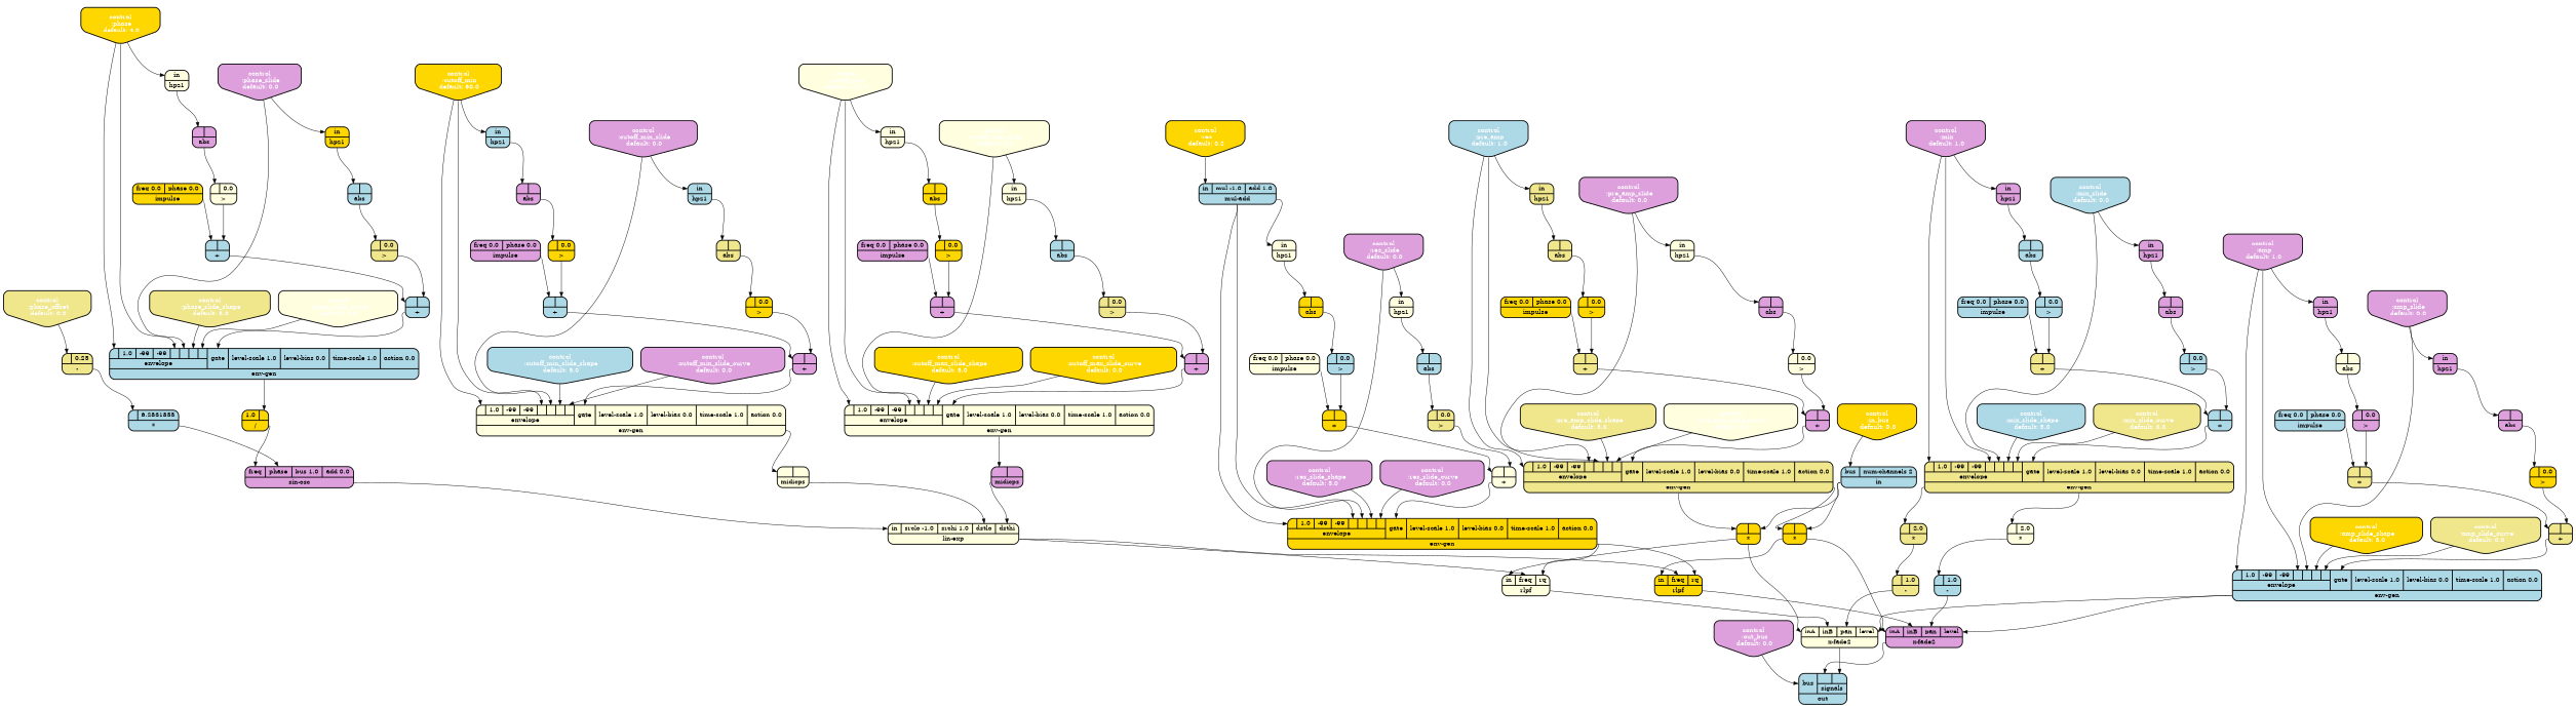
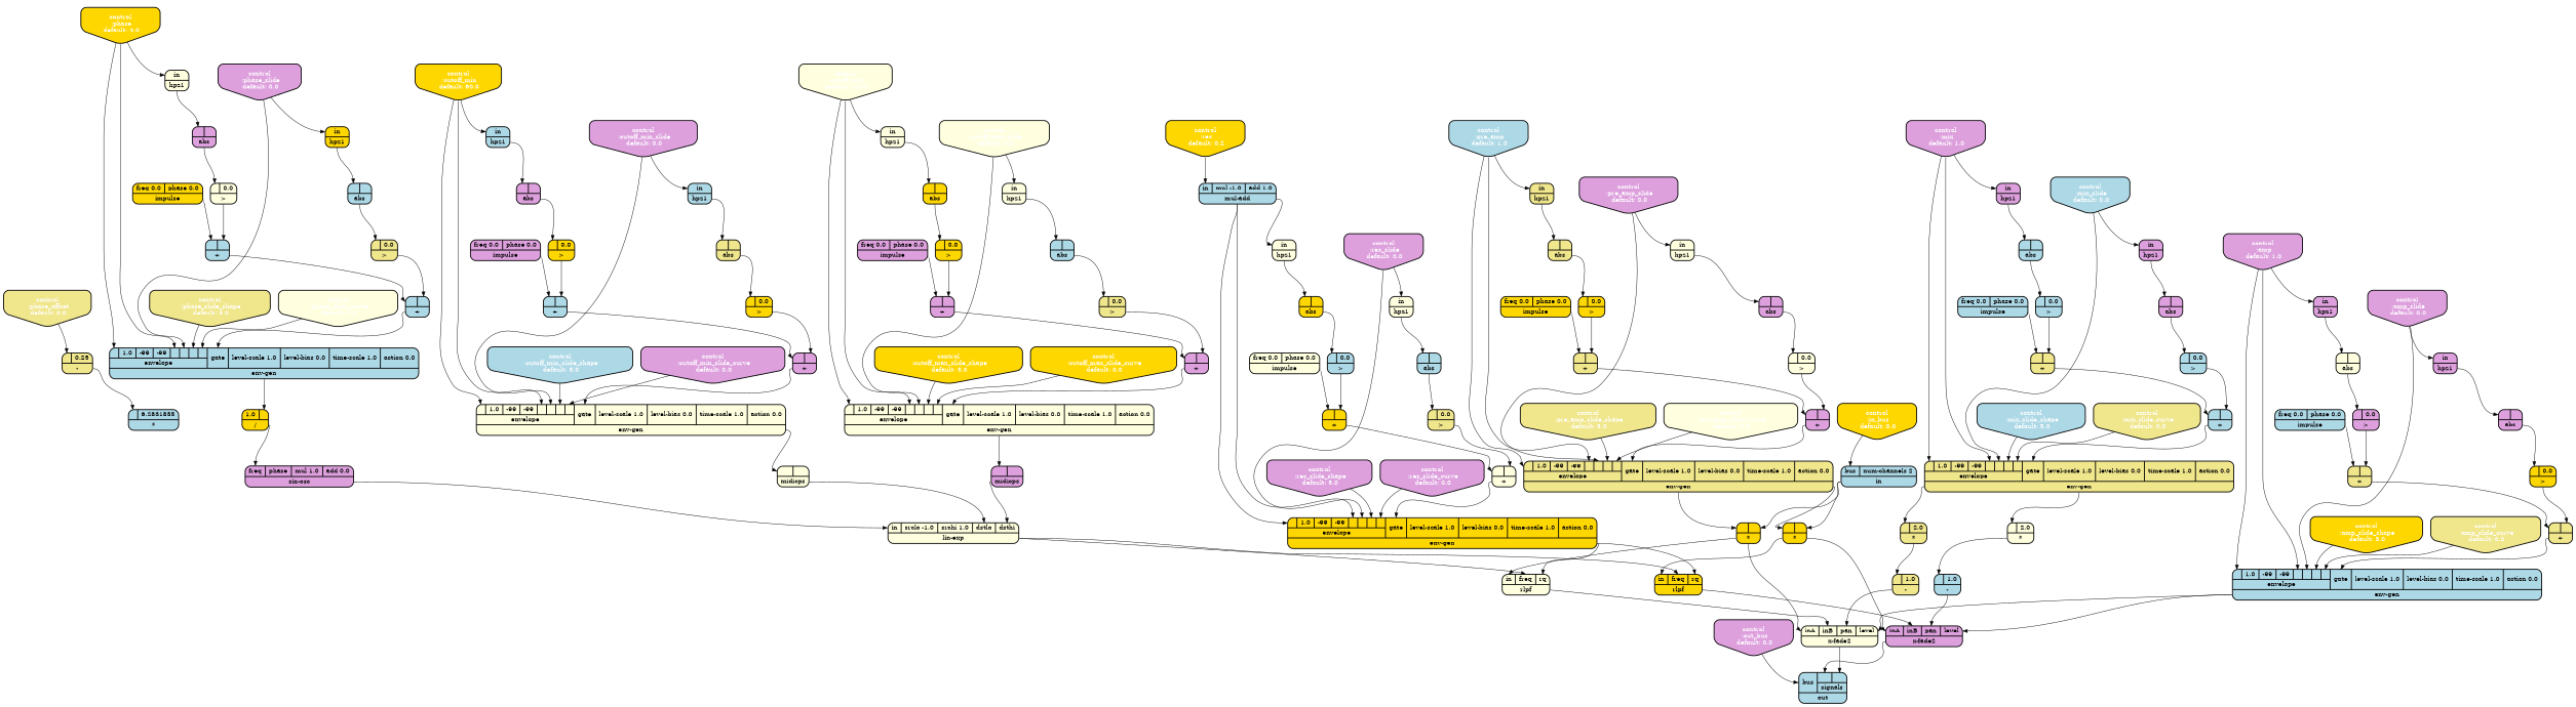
  digraph {
    node [fillcolor=plum rankdir=LR shape=record style="bold, rounded,filled"]
    edge [headport=a tailport=__UG_NAME__]
    n1 [fillcolor=gold label="{{ <a> |<b> } |<__UG_NAME__>* }" style="filled, bold, rounded"]
    n2 [fillcolor=lightyellow label="{{ <in> in|<freq> freq|<rq> rq} |<__UG_NAME__>rlpf }" style="filled, bold, rounded"]
    n3 [fillcolor=lightyellow label="{{ <ina> inA|<inb> inB|<pan> pan|<level> level} |<__UG_NAME__>x-fade2 }" style="filled, bold, rounded"]
    n4 [fillcolor=lightblue label="{{ <bus> bus|{{<signals___x____fade2___0>|<signals___x____fade2___1>}|signals}} |<__UG_NAME__>out }" style="filled, bold, rounded"]
    n5 [fillcolor=lightblue label="{{ <a> |<b> 6.2831855} |<__UG_NAME__>* }"]
-   n6 [label="{{ <freq> freq|<phase> phase|<mul> bus 1.0|<add> add 0.0} |<__UG_NAME__>sin-osc }"]
+   n6 [label="{{ <freq> freq|<phase> phase|<mul> mul 1.0|<add> add 0.0} |<__UG_NAME__>sin-osc }"]
    n7 [fillcolor=lightyellow label="{{ <in> in|<srclo> srclo -1.0|<srchi> srchi 1.0|<dstlo> dstlo|<dsthi> dsthi} |<__UG_NAME__>lin-exp }"]
    n8 [fillcolor=khaki label="{{ <a> |<b> 2.0} |<__UG_NAME__>* }"]
    n9 [fillcolor=khaki label="{{ <a> |<b> 1.0} |<__UG_NAME__>- }"]
    n10 [fillcolor=gold label="{{ <a> |<b> } |<__UG_NAME__>* }" style="filled, bold, rounded"]
    n11 [fillcolor=gold label="{{ <in> in|<freq> freq|<rq> rq} |<__UG_NAME__>rlpf }" style="filled, bold, rounded"]
    n12 [label="{{ <ina> inA|<inb> inB|<pan> pan|<level> level} |<__UG_NAME__>x-fade2 }" style="filled, bold, rounded"]
    n13 [fillcolor=lightyellow label="{{ <a> |<b> 2.0} |<__UG_NAME__>* }"]
    n14 [fillcolor=lightblue label="{{ <a> |<b> 1.0} |<__UG_NAME__>- }"]
    n15 [fillcolor=khaki label="{{ <a> |<b> } |<__UG_NAME__>+ }"]
    n16 [fillcolor=khaki label="{{ <a> |<b> } |<__UG_NAME__>+ }"]
    n17 [fillcolor=lightblue label="{{ {{<envelope___control___0>|1.0|-99|-99|<envelope___control___4>|<envelope___control___5>|<envelope___control___6>|<envelope___control___7>}|envelope}|<gate> gate|<level____scale> level-scale 1.0|<level____bias> level-bias 0.0|<time____scale> time-scale 1.0|<action> action 0.0} |<__UG_NAME__>env-gen }"]
    n18 [fillcolor=khaki label="{{ <a> |<b> } |<__UG_NAME__>+ }"]
    n19 [fillcolor=lightblue label="{{ <a> |<b> } |<__UG_NAME__>+ }"]
    n20 [fillcolor=khaki label="{{ {{<envelope___control___0>|1.0|-99|-99|<envelope___control___4>|<envelope___control___5>|<envelope___control___6>|<envelope___control___7>}|envelope}|<gate> gate|<level____scale> level-scale 1.0|<level____bias> level-bias 0.0|<time____scale> time-scale 1.0|<action> action 0.0} |<__UG_NAME__>env-gen }"]
    n21 [fillcolor=khaki label="{{ <a> |<b> } |<__UG_NAME__>+ }"]
    n22 [label="{{ <a> |<b> } |<__UG_NAME__>+ }"]
    n23 [fillcolor=khaki label="{{ {{<envelope___control___0>|1.0|-99|-99|<envelope___control___4>|<envelope___control___5>|<envelope___control___6>|<envelope___control___7>}|envelope}|<gate> gate|<level____scale> level-scale 1.0|<level____bias> level-bias 0.0|<time____scale> time-scale 1.0|<action> action 0.0} |<__UG_NAME__>env-gen }"]
    n24 [fillcolor=lightblue label="{{ <a> |<b> } |<__UG_NAME__>+ }"]
    n25 [fillcolor=lightblue label="{{ <a> |<b> } |<__UG_NAME__>+ }"]
    n26 [fillcolor=lightblue label="{{ {{<envelope___control___0>|1.0|-99|-99|<envelope___control___4>|<envelope___control___5>|<envelope___control___6>|<envelope___control___7>}|envelope}|<gate> gate|<level____scale> level-scale 1.0|<level____bias> level-bias 0.0|<time____scale> time-scale 1.0|<action> action 0.0} |<__UG_NAME__>env-gen }"]
    n27 [fillcolor=gold label="{{ <a> 1.0|<b> } |<__UG_NAME__>/ }"]
    n28 [fillcolor=lightblue label="{{ <a> |<b> } |<__UG_NAME__>+ }"]
    n29 [label="{{ <a> |<b> } |<__UG_NAME__>+ }"]
    n30 [fillcolor=lightyellow label="{{ {{<envelope___control___0>|1.0|-99|-99|<envelope___control___4>|<envelope___control___5>|<envelope___control___6>|<envelope___control___7>}|envelope}|<gate> gate|<level____scale> level-scale 1.0|<level____bias> level-bias 0.0|<time____scale> time-scale 1.0|<action> action 0.0} |<__UG_NAME__>env-gen }"]
    n31 [fillcolor=lightyellow label="{{ <a> |<b> } |<__UG_NAME__>midicps }"]
    n32 [label="{{ <a> |<b> } |<__UG_NAME__>+ }"]
    n33 [label="{{ <a> |<b> } |<__UG_NAME__>+ }"]
    n34 [fillcolor=lightyellow label="{{ {{<envelope___control___0>|1.0|-99|-99|<envelope___control___4>|<envelope___control___5>|<envelope___control___6>|<envelope___control___7>}|envelope}|<gate> gate|<level____scale> level-scale 1.0|<level____bias> level-bias 0.0|<time____scale> time-scale 1.0|<action> action 0.0} |<__UG_NAME__>env-gen }"]
    n35 [label="{{ <a> |<b> } |<__UG_NAME__>midicps }"]
    n36 [fillcolor=gold label="{{ <a> |<b> } |<__UG_NAME__>+ }"]
    n37 [fillcolor=lightyellow label="{{ <a> |<b> } |<__UG_NAME__>+ }"]
    n38 [fillcolor=gold label="{{ {{<envelope___mul____add___0>|1.0|-99|-99|<envelope___mul____add___4>|<envelope___control___5>|<envelope___control___6>|<envelope___control___7>}|envelope}|<gate> gate|<level____scale> level-scale 1.0|<level____bias> level-bias 0.0|<time____scale> time-scale 1.0|<action> action 0.0} |<__UG_NAME__>env-gen }"]
    n39 [fillcolor=khaki label="{{ <a> |<b> 0.25} |<__UG_NAME__>- }"]
    n40 [fillcolor=gold label="{{ <a> |<b> 0.0} |<__UG_NAME__>\> }"]
    n41 [label="{{ <a> |<b> 0.0} |<__UG_NAME__>\> }"]
    n42 [fillcolor=gold label="{{ <a> |<b> 0.0} |<__UG_NAME__>\> }"]
    n43 [fillcolor=lightblue label="{{ <a> |<b> 0.0} |<__UG_NAME__>\> }"]
    n44 [fillcolor=lightblue label="{{ <a> |<b> 0.0} |<__UG_NAME__>\> }"]
    n45 [fillcolor=gold label="{{ <a> |<b> 0.0} |<__UG_NAME__>\> }"]
    n46 [fillcolor=lightyellow label="{{ <a> |<b> 0.0} |<__UG_NAME__>\> }"]
    n47 [fillcolor=lightyellow label="{{ <a> |<b> 0.0} |<__UG_NAME__>\> }"]
    n48 [fillcolor=khaki label="{{ <a> |<b> 0.0} |<__UG_NAME__>\> }"]
    n49 [fillcolor=gold label="{{ <a> |<b> 0.0} |<__UG_NAME__>\> }"]
    n50 [fillcolor=gold label="{{ <a> |<b> 0.0} |<__UG_NAME__>\> }"]
    n51 [fillcolor=khaki label="{{ <a> |<b> 0.0} |<__UG_NAME__>\> }"]
    n52 [fillcolor=lightblue label="{{ <a> |<b> 0.0} |<__UG_NAME__>\> }"]
    n53 [fillcolor=khaki label="{{ <a> |<b> 0.0} |<__UG_NAME__>\> }"]
    n54 [label="{{ <a> |<b> } |<__UG_NAME__>abs }"]
    n55 [fillcolor=lightyellow label="{{ <a> |<b> } |<__UG_NAME__>abs }"]
    n56 [label="{{ <a> |<b> } |<__UG_NAME__>abs }"]
    n57 [fillcolor=lightblue label="{{ <a> |<b> } |<__UG_NAME__>abs }"]
    n58 [label="{{ <a> |<b> } |<__UG_NAME__>abs }"]
    n59 [fillcolor=khaki label="{{ <a> |<b> } |<__UG_NAME__>abs }"]
    n60 [label="{{ <a> |<b> } |<__UG_NAME__>abs }"]
    n61 [label="{{ <a> |<b> } |<__UG_NAME__>abs }"]
    n62 [fillcolor=lightblue label="{{ <a> |<b> } |<__UG_NAME__>abs }"]
    n63 [fillcolor=khaki label="{{ <a> |<b> } |<__UG_NAME__>abs }"]
    n64 [fillcolor=gold label="{{ <a> |<b> } |<__UG_NAME__>abs }"]
    n65 [fillcolor=lightblue label="{{ <a> |<b> } |<__UG_NAME__>abs }"]
    n66 [fillcolor=gold label="{{ <a> |<b> } |<__UG_NAME__>abs }"]
    n67 [fillcolor=lightblue label="{{ <a> |<b> } |<__UG_NAME__>abs }"]
    n68 [fontcolor=white label="control\n :amp\n default: 1.0" shape=invhouse style="rounded, filled, bold,filled" rankdir=""]
    n69 [label="{{ <in> in} |<__UG_NAME__>hpz1 }"]
    n70 [fontcolor=white label="control\n :amp_slide\n default: 0.0" shape=invhouse style="rounded, filled, bold,filled" rankdir=""]
    n71 [label="{{ <in> in} |<__UG_NAME__>hpz1 }"]
    n72 [fillcolor=gold fontcolor=white label="control\n :amp_slide_shape\n default: 5.0" shape=invhouse style="rounded, filled, bold,filled" rankdir=""]
    n73 [fillcolor=khaki fontcolor=white label="control\n :amp_slide_curve\n default: 0.0" shape=invhouse style="rounded, filled, bold,filled" rankdir=""]
    n74 [fontcolor=white label="control\n :mix\n default: 1.0" shape=invhouse style="rounded, filled, bold,filled" rankdir=""]
    n75 [label="{{ <in> in} |<__UG_NAME__>hpz1 }"]
    n76 [fillcolor=lightblue fontcolor=white label="control\n :mix_slide\n default: 0.0" shape=invhouse style="rounded, filled, bold,filled" rankdir=""]
    n77 [label="{{ <in> in} |<__UG_NAME__>hpz1 }"]
    n78 [fillcolor=lightblue fontcolor=white label="control\n :mix_slide_shape\n default: 5.0" shape=invhouse style="rounded, filled, bold,filled" rankdir=""]
    n79 [fillcolor=khaki fontcolor=white label="control\n :mix_slide_curve\n default: 0.0" shape=invhouse style="rounded, filled, bold,filled" rankdir=""]
    n80 [fillcolor=lightblue fontcolor=white label="control\n :pre_amp\n default: 1.0" shape=invhouse style="rounded, filled, bold,filled" rankdir=""]
    n81 [fillcolor=khaki label="{{ <in> in} |<__UG_NAME__>hpz1 }"]
    n82 [fontcolor=white label="control\n :pre_amp_slide\n default: 0.0" shape=invhouse style="rounded, filled, bold,filled" rankdir=""]
    n83 [fillcolor=lightyellow label="{{ <in> in} |<__UG_NAME__>hpz1 }"]
    n84 [fillcolor=khaki fontcolor=white label="control\n :pre_amp_slide_shape\n default: 5.0" shape=invhouse style="rounded, filled, bold,filled" rankdir=""]
    n85 [fillcolor=lightyellow fontcolor=white label="control\n :pre_amp_slide_curve\n default: 0.0" shape=invhouse style="rounded, filled, bold,filled" rankdir=""]
    n86 [fillcolor=gold fontcolor=white label="control\n :phase\n default: 4.0" shape=invhouse style="rounded, filled, bold,filled" rankdir=""]
    n87 [fillcolor=lightyellow label="{{ <in> in} |<__UG_NAME__>hpz1 }"]
    n88 [fontcolor=white label="control\n :phase_slide\n default: 0.0" shape=invhouse style="rounded, filled, bold,filled" rankdir=""]
    n89 [fillcolor=gold label="{{ <in> in} |<__UG_NAME__>hpz1 }"]
    n90 [fillcolor=khaki fontcolor=white label="control\n :phase_slide_shape\n default: 5.0" shape=invhouse style="rounded, filled, bold,filled" rankdir=""]
    n91 [fillcolor=lightyellow fontcolor=white label="control\n :phase_slide_curve\n default: 0.0" shape=invhouse style="rounded, filled, bold,filled" rankdir=""]
    n92 [fillcolor=khaki fontcolor=white label="control\n :phase_offset\n default: 0.0" shape=invhouse style="rounded, filled, bold,filled" rankdir=""]
    n93 [fillcolor=gold fontcolor=white label="control\n :cutoff_min\n default: 60.0" shape=invhouse style="rounded, filled, bold,filled" rankdir=""]
    n94 [fillcolor=lightblue label="{{ <in> in} |<__UG_NAME__>hpz1 }"]
    n95 [fontcolor=white label="control\n :cutoff_min_slide\n default: 0.0" shape=invhouse style="rounded, filled, bold,filled" rankdir=""]
    n96 [fillcolor=lightblue label="{{ <in> in} |<__UG_NAME__>hpz1 }"]
    n97 [fillcolor=lightblue fontcolor=white label="control\n :cutoff_min_slide_shape\n default: 5.0" shape=invhouse style="rounded, filled, bold,filled" rankdir=""]
    n98 [fontcolor=white label="control\n :cutoff_min_slide_curve\n default: 0.0" shape=invhouse style="rounded, filled, bold,filled" rankdir=""]
    n99 [fillcolor=lightyellow fontcolor=white label="control\n :cutoff_max\n default: 120.0" shape=invhouse style="rounded, filled, bold,filled" rankdir=""]
    n100 [fillcolor=lightyellow label="{{ <in> in} |<__UG_NAME__>hpz1 }"]
    n101 [fillcolor=lightyellow fontcolor=white label="control\n :cutoff_max_slide\n default: 0.0" shape=invhouse style="rounded, filled, bold,filled" rankdir=""]
    n102 [fillcolor=lightyellow label="{{ <in> in} |<__UG_NAME__>hpz1 }"]
    n103 [fillcolor=gold fontcolor=white label="control\n :cutoff_max_slide_shape\n default: 5.0" shape=invhouse style="rounded, filled, bold,filled" rankdir=""]
    n104 [fillcolor=gold fontcolor=white label="control\n :cutoff_max_slide_curve\n default: 0.0" shape=invhouse style="rounded, filled, bold,filled" rankdir=""]
    n105 [fillcolor=gold fontcolor=white label="control\n :res\n default: 0.2" shape=invhouse style="rounded, filled, bold,filled" rankdir=""]
    n106 [fillcolor=lightblue label="{{ <in> in|<mul> mul -1.0|<add> add 1.0} |<__UG_NAME__>mul-add }"]
    n107 [fillcolor=lightyellow label="{{ <in> in} |<__UG_NAME__>hpz1 }"]
    n108 [fontcolor=white label="control\n :res_slide\n default: 0.0" shape=invhouse style="rounded, filled, bold,filled" rankdir=""]
    n109 [fillcolor=lightyellow label="{{ <in> in} |<__UG_NAME__>hpz1 }"]
    n110 [fontcolor=white label="control\n :res_slide_shape\n default: 5.0" shape=invhouse style="rounded, filled, bold,filled" rankdir=""]
    n111 [fontcolor=white label="control\n :res_slide_curve\n default: 0.0" shape=invhouse style="rounded, filled, bold,filled" rankdir=""]
    n112 [fillcolor=gold fontcolor=white label="control\n :in_bus\n default: 0.0" shape=invhouse style="rounded, filled, bold,filled" rankdir=""]
    n113 [fillcolor=lightblue label="{{ <bus> bus|<num____channels> num-channels 2} |<__UG_NAME__>in }" style="filled, bold, rounded"]
    n114 [fontcolor=white label="control\n :out_bus\n default: 0.0" shape=invhouse style="rounded, filled, bold,filled" rankdir=""]
    n115 [fillcolor=lightblue label="{{ <freq> freq 0.0|<phase> phase 0.0} |<__UG_NAME__>impulse }"]
    n116 [fillcolor=lightblue label="{{ <freq> freq 0.0|<phase> phase 0.0} |<__UG_NAME__>impulse }"]
    n117 [fillcolor=gold label="{{ <freq> freq 0.0|<phase> phase 0.0} |<__UG_NAME__>impulse }"]
    n118 [fillcolor=gold label="{{ <freq> freq 0.0|<phase> phase 0.0} |<__UG_NAME__>impulse }"]
    n119 [label="{{ <freq> freq 0.0|<phase> phase 0.0} |<__UG_NAME__>impulse }"]
    n120 [label="{{ <freq> freq 0.0|<phase> phase 0.0} |<__UG_NAME__>impulse }"]
    n121 [fillcolor=lightyellow label="{{ <freq> freq 0.0|<phase> phase 0.0} |<__UG_NAME__>impulse }"]
    n1 -> n2 [headport=in]
    n1 -> n3 [headport=ina]
    n2 -> n3 [headport=inb]
    n3 -> n4 [headport=signals___x____fade2___1]
-   n5 -> n6 [headport=phase]
    n6 -> n7 [headport=in]
    n7 -> n2 [headport=freq]
    n7 -> n11 [headport=freq]
    n8 -> n9
    n9 -> n3 [headport=pan]
    n10 -> n11 [headport=in]
    n10 -> n12 [headport=ina]
    n11 -> n12 [headport=inb]
    n12 -> n4 [headport=signals___x____fade2___0]
    n13 -> n14
    n14 -> n12 [headport=pan]
    n15 -> n16
    n16 -> n17 [headport=gate]
    n17 -> n3 [headport=level]
    n17 -> n12 [headport=level]
    n18 -> n19
    n19 -> n20 [headport=gate]
    n20 -> n8
    n20 -> n13
    n21 -> n22
    n22 -> n23 [headport=gate]
    n23 -> n1
    n23 -> n10
    n24 -> n25
    n25 -> n26 [headport=gate]
    n26 -> n27 [headport=b]
    n27 -> n6 [headport=freq]
    n28 -> n29
    n29 -> n30 [headport=gate]
    n30 -> n31
    n31 -> n7 [headport=dstlo]
    n32 -> n33
    n33 -> n34 [headport=gate]
    n34 -> n35
    n35 -> n7 [headport=dsthi]
    n36 -> n37
    n37 -> n38 [headport=gate]
    n38 -> n2 [headport=rq]
    n38 -> n11 [headport=rq]
    n39 -> n5
    n40 -> n28 [headport=b]
    n41 -> n15 [headport=b]
    n42 -> n16 [headport=b]
    n43 -> n18 [headport=b]
    n44 -> n19 [headport=b]
    n45 -> n21 [headport=b]
    n46 -> n22 [headport=b]
    n47 -> n24 [headport=b]
    n48 -> n25 [headport=b]
    n49 -> n29 [headport=b]
    n50 -> n32 [headport=b]
    n51 -> n33 [headport=b]
    n52 -> n36 [headport=b]
    n53 -> n37 [headport=b]
    n54 -> n40
    n55 -> n41
    n56 -> n42
    n57 -> n43
    n58 -> n44
    n59 -> n45
    n60 -> n46
    n61 -> n47
    n62 -> n48
    n63 -> n49
    n64 -> n50
    n65 -> n51
    n66 -> n52
    n67 -> n53
    n68 -> n17 [headport=envelope___control___0]
    n68 -> n17 [headport=envelope___control___4]
    n68 -> n69 [headport=in]
    n69 -> n55
    n70 -> n17 [headport=envelope___control___5]
    n70 -> n71 [headport=in]
    n71 -> n56
    n72 -> n17 [headport=envelope___control___6]
    n73 -> n17 [headport=envelope___control___7]
    n74 -> n20 [headport=envelope___control___0]
    n74 -> n20 [headport=envelope___control___4]
    n74 -> n75 [headport=in]
    n75 -> n57
    n76 -> n20 [headport=envelope___control___5]
    n76 -> n77 [headport=in]
    n77 -> n58
    n78 -> n20 [headport=envelope___control___6]
    n79 -> n20 [headport=envelope___control___7]
    n80 -> n23 [headport=envelope___control___0]
    n80 -> n23 [headport=envelope___control___4]
    n80 -> n81 [headport=in]
    n81 -> n59
    n82 -> n23 [headport=envelope___control___5]
    n82 -> n83 [headport=in]
    n83 -> n60
    n84 -> n23 [headport=envelope___control___6]
    n85 -> n23 [headport=envelope___control___7]
    n86 -> n26 [headport=envelope___control___0]
    n86 -> n26 [headport=envelope___control___4]
    n86 -> n87 [headport=in]
    n87 -> n61
    n88 -> n26 [headport=envelope___control___5]
    n88 -> n89 [headport=in]
    n89 -> n62
    n90 -> n26 [headport=envelope___control___6]
    n91 -> n26 [headport=envelope___control___7]
    n92 -> n39
    n93 -> n30 [headport=envelope___control___0]
    n93 -> n30 [headport=envelope___control___4]
    n93 -> n94 [headport=in]
    n94 -> n54
    n95 -> n30 [headport=envelope___control___5]
    n95 -> n96 [headport=in]
    n96 -> n63
    n97 -> n30 [headport=envelope___control___6]
    n98 -> n30 [headport=envelope___control___7]
    n99 -> n34 [headport=envelope___control___0]
    n99 -> n34 [headport=envelope___control___4]
    n99 -> n100 [headport=in]
    n100 -> n64
    n101 -> n34 [headport=envelope___control___5]
    n101 -> n102 [headport=in]
    n102 -> n65
    n103 -> n34 [headport=envelope___control___6]
    n104 -> n34 [headport=envelope___control___7]
    n105 -> n106 [headport=in]
    n106 -> n38 [headport=envelope___mul____add___0]
    n106 -> n38 [headport=envelope___mul____add___4]
    n106 -> n107 [headport=in]
    n107 -> n66
    n108 -> n38 [headport=envelope___control___5]
    n108 -> n109 [headport=in]
    n109 -> n67
    n110 -> n38 [headport=envelope___control___6]
    n111 -> n38 [headport=envelope___control___7]
    n112 -> n113 [headport=bus]
    n113 -> n1 [headport=b]
    n113 -> n10 [headport=b]
    n114 -> n4 [headport=bus]
    n115 -> n15
    n116 -> n18
    n117 -> n21
    n118 -> n24
    n119 -> n28
    n120 -> n32
    n121 -> n36
  }
